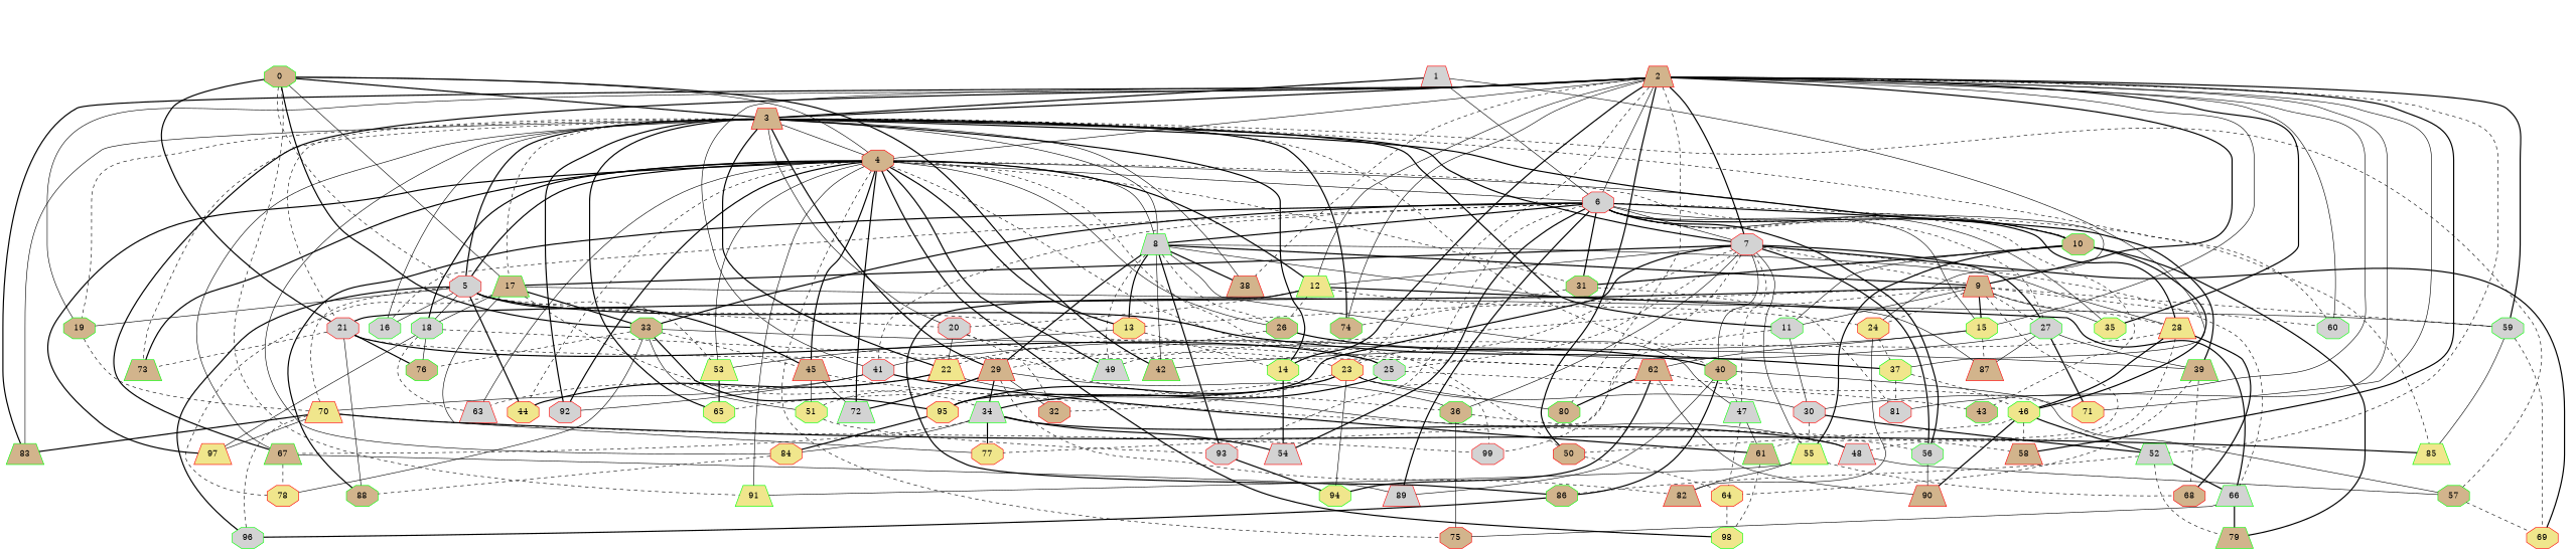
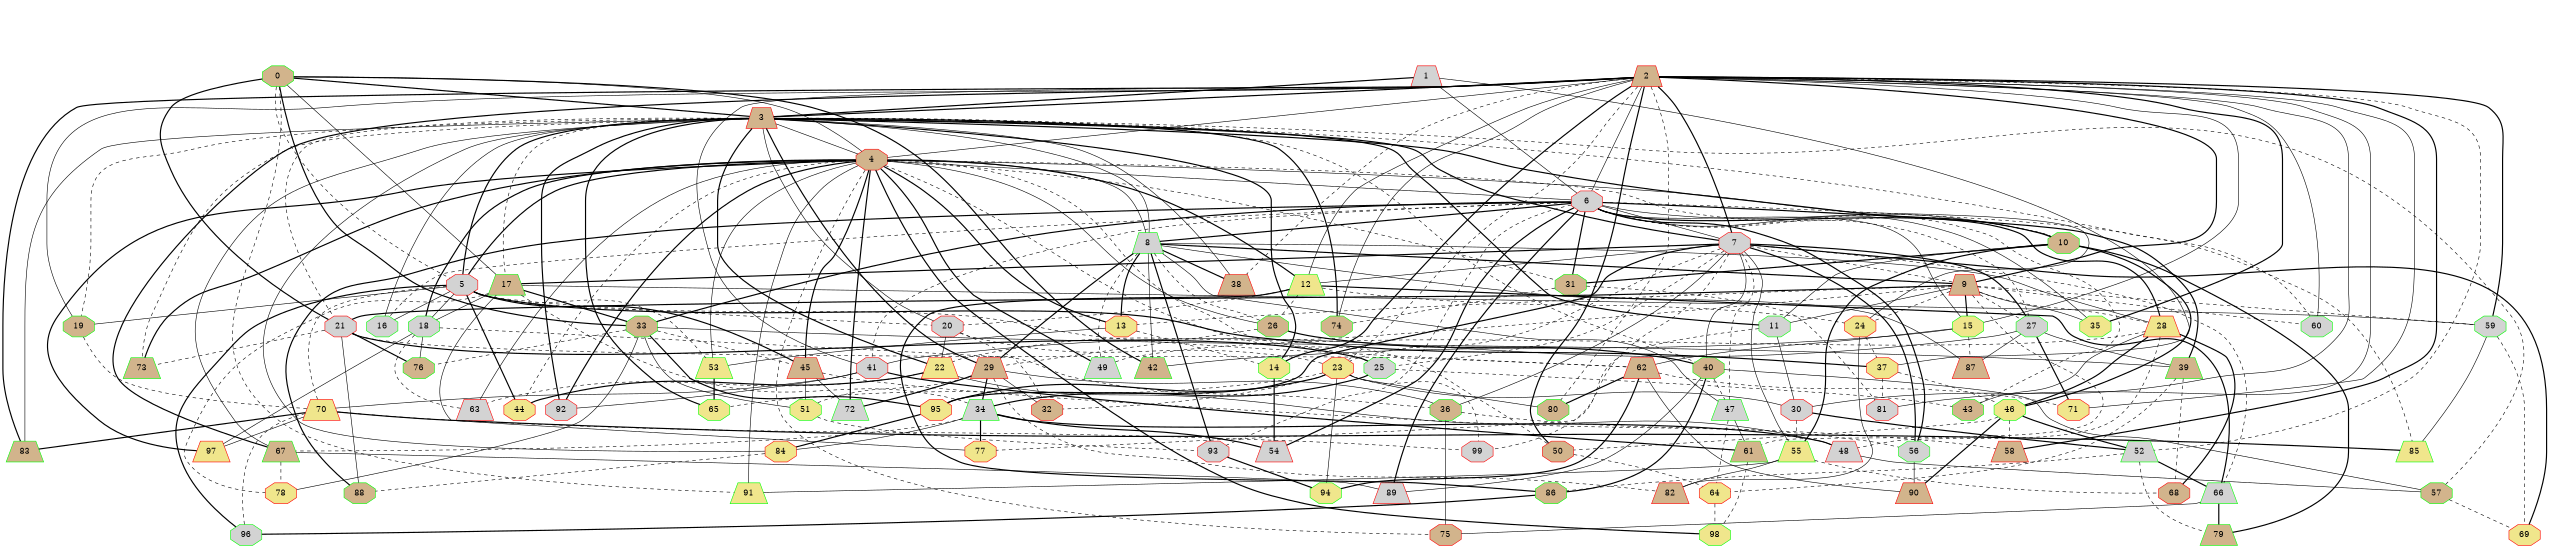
  strict graph {
    node [color=green fillcolor=tan shape=octagon style=filled]
    edge [style=dashed]
    3 [color=red shape=trapezium]
    0
    4 [color=red]
    5 [color=red fillcolor=lightgrey]
    17 [shape=trapezium]
    21 [color=red fillcolor=lightgrey]
    33
    42 [shape=trapezium]
    91 [fillcolor=khaki shape=trapezium]
    7 [color=red fillcolor=lightgrey]
    14 [fillcolor=khaki]
    19
    38 [color=red shape=trapezium]
    60 [fillcolor=lightgrey]
    67 [shape=trapezium]
    74
    83 [shape=trapezium]
    8 [fillcolor=lightgrey shape=trapezium]
    10
    11 [fillcolor=lightgrey]
    16 [fillcolor=lightgrey]
    20 [color=red fillcolor=lightgrey]
    22 [color=red fillcolor=khaki shape=trapezium]
    29 [color=red shape=trapezium]
    40
    57
    65 [fillcolor=khaki]
    73 [shape=trapezium]
    84 [color=red fillcolor=khaki]
    92 [color=red fillcolor=lightgrey]
    6 [color=red fillcolor=lightgrey]
    12 [fillcolor=khaki shape=trapezium]
    50 [color=red]
    13 [color=red fillcolor=khaki]
    18 [fillcolor=lightgrey]
    24 [color=red fillcolor=khaki]
    25 [fillcolor=lightgrey]
    26
    31
    44 [color=red fillcolor=khaki]
    45 [color=red shape=trapezium]
    49 [fillcolor=lightgrey shape=trapezium]
    53 [fillcolor=khaki shape=trapezium]
    63 [color=red fillcolor=lightgrey shape=trapezium]
    72 [fillcolor=lightgrey shape=trapezium]
    75 [color=red]
    97 [color=red fillcolor=khaki shape=trapezium]
    98 [fillcolor=khaki]
-   37 [fillcolor=khaki]
+   37 [color=red fillcolor=khaki]
    62 [color=red shape=trapezium]
    70 [color=red fillcolor=khaki shape=trapezium]
    96 [fillcolor=lightgrey]
    59 [fillcolor=lightgrey]
    77 [color=red fillcolor=khaki]
    34 [fillcolor=lightgrey shape=trapezium]
    78 [color=red fillcolor=khaki]
    88
    76
    39 [shape=trapezium]
    95 [color=red fillcolor=khaki]
    51 [fillcolor=khaki]
    27 [fillcolor=lightgrey]
    56 [fillcolor=lightgrey]
    9 [color=red shape=trapezium]
    23 [color=red fillcolor=khaki]
    36
    47 [fillcolor=lightgrey shape=trapezium]
    55 [fillcolor=khaki shape=trapezium]
    66 [fillcolor=lightgrey shape=trapezium]
    69 [color=red fillcolor=khaki]
    99 [color=red fillcolor=lightgrey]
    54 [color=red fillcolor=lightgrey shape=trapezium]
    89 [color=red fillcolor=lightgrey shape=trapezium]
    28 [color=red fillcolor=khaki shape=trapezium]
    93 [color=red fillcolor=lightgrey]
    87 [color=red shape=trapezium]
    46 [fillcolor=khaki]
    79 [shape=trapezium]
    30 [color=red fillcolor=lightgrey]
    32 [color=red]
    48 [color=red fillcolor=lightgrey shape=trapezium]
    82 [color=red shape=trapezium]
    86
    15 [fillcolor=khaki]
    35 [fillcolor=khaki]
    41 [color=red fillcolor=lightgrey]
    43
    85 [fillcolor=khaki shape=trapezium]
    64 [color=red fillcolor=khaki]
    81 [color=red fillcolor=lightgrey]
    58 [color=red shape=trapezium]
    71 [color=red fillcolor=khaki]
    80
    94 [fillcolor=khaki]
    90 [color=red shape=trapezium]
    68 [color=red]
    1 [color=red fillcolor=lightgrey shape=trapezium]
    61 [shape=trapezium]
    52 [fillcolor=lightgrey shape=trapezium]
    2 [color=red shape=trapezium]
    3 -- 4 [style=solid]
    3 -- 5 [style=bold]
    3 -- 17
    3 -- 21
    3 -- 7 [style=bold]
    3 -- 14 [style=bold]
    3 -- 19
    3 -- 38 [style=solid]
    3 -- 60
    3 -- 67 [style=solid]
    3 -- 74 [style=bold]
    3 -- 83 [style=solid]
    3 -- 8 [style=solid]
    3 -- 10 [style=bold]
    3 -- 11 [style=bold]
    3 -- 16 [style=solid]
    3 -- 20 [style=solid]
    3 -- 22 [style=bold]
    3 -- 29 [style=bold]
    3 -- 40
    3 -- 57
    3 -- 65 [style=bold]
    3 -- 73
    3 -- 84 [style=solid]
    3 -- 92 [style=bold]
    0 -- 3 [style=bold]
    0 -- 4 [style=solid]
    0 -- 5
    0 -- 17 [style=solid]
    0 -- 21 [style=bold]
    0 -- 33 [style=bold]
    0 -- 42 [style=bold]
    0 -- 91
    4 -- 5 [style=bold]
    4 -- 91 [style=solid]
    4 -- 8 [style=solid]
    4 -- 10
    4 -- 73 [style=bold]
    4 -- 92 [style=bold]
    4 -- 6 [style=solid]
    4 -- 12 [style=bold]
    4 -- 50
    4 -- 13 [style=bold]
    4 -- 18 [style=bold]
    4 -- 24 [style=solid]
    4 -- 25
    4 -- 26 [style=solid]
    4 -- 31
    4 -- 44
    4 -- 45 [style=bold]
    4 -- 49 [style=bold]
    4 -- 53 [style=solid]
    4 -- 63 [style=solid]
    4 -- 72 [style=bold]
    4 -- 75
    4 -- 97 [style=bold]
    4 -- 98 [style=bold]
    5 -- 19 [style=solid]
    5 -- 16 [style=solid]
    5 -- 20
    5 -- 18 [style=solid]
    5 -- 44 [style=bold]
    5 -- 45 [style=bold]
    5 -- 53
    5 -- 37 [style=bold]
    5 -- 62
    5 -- 70
    5 -- 96 [style=bold]
    17 -- 33 [style=bold]
    17 -- 18 [style=solid]
    17 -- 59 [style=solid]
    17 -- 77 [style=solid]
    17 -- 34
    17 -- 78
    21 -- 73
    21 -- 25 [style=bold]
    21 -- 62
    21 -- 88 [style=solid]
    21 -- 76 [style=bold]
    33 -- 45
    33 -- 78 [style=solid]
    33 -- 76
    33 -- 39 [style=solid]
    33 -- 95 [style=bold]
    33 -- 51 [style=solid]
    7 -- 17 [style=bold]
    7 -- 40 [style=solid]
    7 -- 12 [style=solid]
    7 -- 25
    7 -- 95 [style=bold]
    7 -- 27 [style=bold]
    7 -- 56 [style=bold]
    7 -- 9
    7 -- 23
    7 -- 36 [style=solid]
    7 -- 47
    7 -- 55 [style=solid]
    7 -- 66
    7 -- 69 [style=bold]
    7 -- 99
    14 -- 54 [style=bold]
    19 -- 70
    67 -- 78
    67 -- 89 [style=solid]
    8 -- 42 [style=solid]
    8 -- 38 [style=bold]
    8 -- 29 [style=bold]
    8 -- 13 [style=bold]
    8 -- 26
    8 -- 49
    8 -- 9 [style=bold]
    8 -- 47 [style=solid]
    8 -- 28 [style=solid]
    8 -- 93 [style=bold]
    8 -- 87 [style=solid]
    10 -- 11 [style=solid]
    10 -- 31 [style=bold]
    10 -- 55 [style=bold]
    10 -- 46 [style=bold]
    10 -- 79 [style=bold]
    11 -- 77
    11 -- 30 [style=solid]
    20 -- 22 [style=solid]
    20 -- 23
    20 -- 32
    22 -- 44 [style=bold]
    22 -- 63
    22 -- 48 [style=solid]
    29 -- 72 [style=bold]
    29 -- 34 [style=bold]
    29 -- 51
    29 -- 36 [style=solid]
    29 -- 32 [style=solid]
    29 -- 82
    40 -- 57 [style=solid]
    40 -- 47
    40 -- 89 [style=solid]
    40 -- 86 [style=bold]
    57 -- 69
    84 -- 88
    6 -- 33 [style=bold]
    6 -- 7 [style=solid]
    6 -- 8 [style=bold]
    6 -- 10 [style=solid]
    6 -- 16
    6 -- 31 [style=bold]
    6 -- 88 [style=bold]
    6 -- 39 [style=bold]
    6 -- 27
    6 -- 56 [style=bold]
    6 -- 54 [style=bold]
    6 -- 89 [style=bold]
    6 -- 28 [style=bold]
    6 -- 93
    6 -- 15 [style=solid]
    6 -- 35 [style=solid]
    6 -- 41
    6 -- 43
    6 -- 85
    12 -- 20
    12 -- 24
    12 -- 26
    12 -- 66 [style=bold]
    12 -- 86 [style=bold]
    50 -- 64
    13 -- 14
    13 -- 53 [style=solid]
    18 -- 63
    18 -- 97 [style=solid]
    18 -- 76 [style=solid]
    18 -- 36
    24 -- 37
    24 -- 82 [style=solid]
    25 -- 34 [style=bold]
    25 -- 43
    26 -- 29
    26 -- 40 [style=bold]
    31 -- 74
    31 -- 81
    45 -- 72 [style=solid]
    45 -- 51 [style=solid]
    45 -- 58
    53 -- 65 [style=bold]
    37 -- 46
    37 -- 81
    62 -- 71
    62 -- 80 [style=bold]
    62 -- 94 [style=bold]
    62 -- 90 [style=solid]
    70 -- 83 [style=bold]
    70 -- 97 [style=solid]
    70 -- 96
    70 -- 99
    70 -- 85 [style=bold]
    59 -- 69
    59 -- 85 [style=solid]
    34 -- 67
    34 -- 84 [style=solid]
    34 -- 77 [style=bold]
    34 -- 54 [style=bold]
    34 -- 48 [style=bold]
    39 -- 64
    39 -- 68
    95 -- 84 [style=bold]
    51 -- 93
    27 -- 39 [style=solid]
    27 -- 87 [style=solid]
    27 -- 41 [style=solid]
    27 -- 71 [style=bold]
    56 -- 90 [style=solid]
    9 -- 21 [style=bold]
    9 -- 60
    9 -- 11 [style=solid]
    9 -- 22
    9 -- 13
    9 -- 24
    9 -- 59
    9 -- 27
    9 -- 28
    9 -- 15 [style=bold]
    9 -- 35 [style=solid]
    9 -- 61
    23 -- 65
    23 -- 95 [style=bold]
    23 -- 99
    23 -- 30 [style=solid]
    23 -- 32
    23 -- 80 [style=solid]
    23 -- 94 [style=solid]
    36 -- 75 [style=solid]
    36 -- 56
    47 -- 64
    47 -- 61 [style=solid]
    55 -- 91 [style=solid]
    55 -- 82 [style=solid]
    55 -- 68
    66 -- 75 [style=solid]
    66 -- 79 [style=bold]
    28 -- 49
    28 -- 46 [style=bold]
    28 -- 48
+   28 -- 43 [style=solid]
    28 -- 68 [style=bold]
    93 -- 94 [style=bold]
    46 -- 50
    46 -- 58
    46 -- 90 [style=bold]
    46 -- 52 [style=bold]
    30 -- 55
    30 -- 52 [style=bold]
    48 -- 57 [style=solid]
    86 -- 96 [style=bold]
    15 -- 42 [style=solid]
    15 -- 62 [style=solid]
    15 -- 87
    41 -- 92 [style=solid]
    41 -- 70 [style=solid]
    41 -- 61 [style=bold]
    64 -- 98
    1 -- 3 [style=bold]
    1 -- 6 [style=solid]
    1 -- 37 [style=solid]
    61 -- 98
    52 -- 66 [style=bold]
    52 -- 79
    52 -- 86
    2 -- 3 [style=bold]
    2 -- 4 [style=solid]
    2 -- 7 [style=bold]
    2 -- 14 [style=bold]
    2 -- 19 [style=solid]
    2 -- 38
    2 -- 60 [style=solid]
    2 -- 67 [style=bold]
    2 -- 74 [style=solid]
    2 -- 83 [style=bold]
    2 -- 6 [style=solid]
    2 -- 12 [style=solid]
    2 -- 50 [style=bold]
    2 -- 59 [style=bold]
    2 -- 9 [style=bold]
    2 -- 23
    2 -- 30 [style=solid]
    2 -- 15 [style=solid]
    2 -- 35 [style=bold]
    2 -- 41 [style=solid]
    2 -- 81 [style=solid]
    2 -- 58 [style=bold]
    2 -- 71 [style=solid]
    2 -- 80
    2 -- 52
  }
